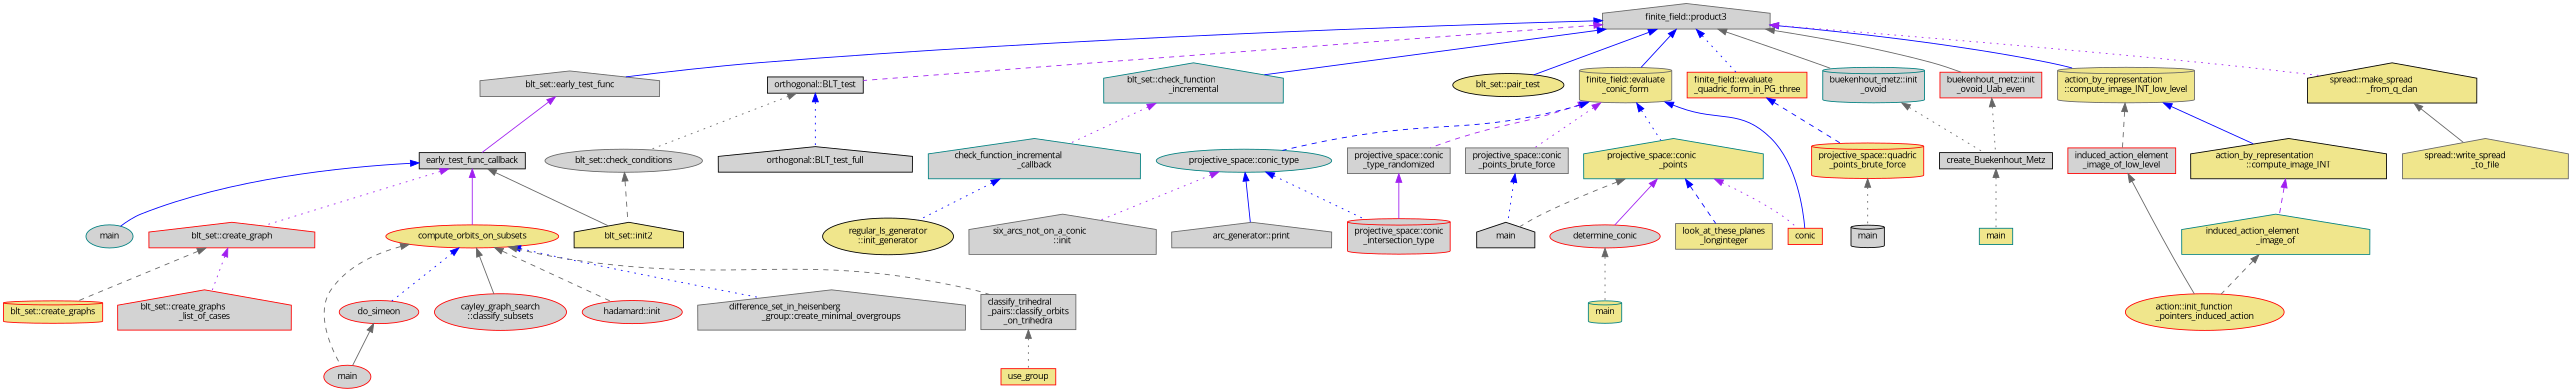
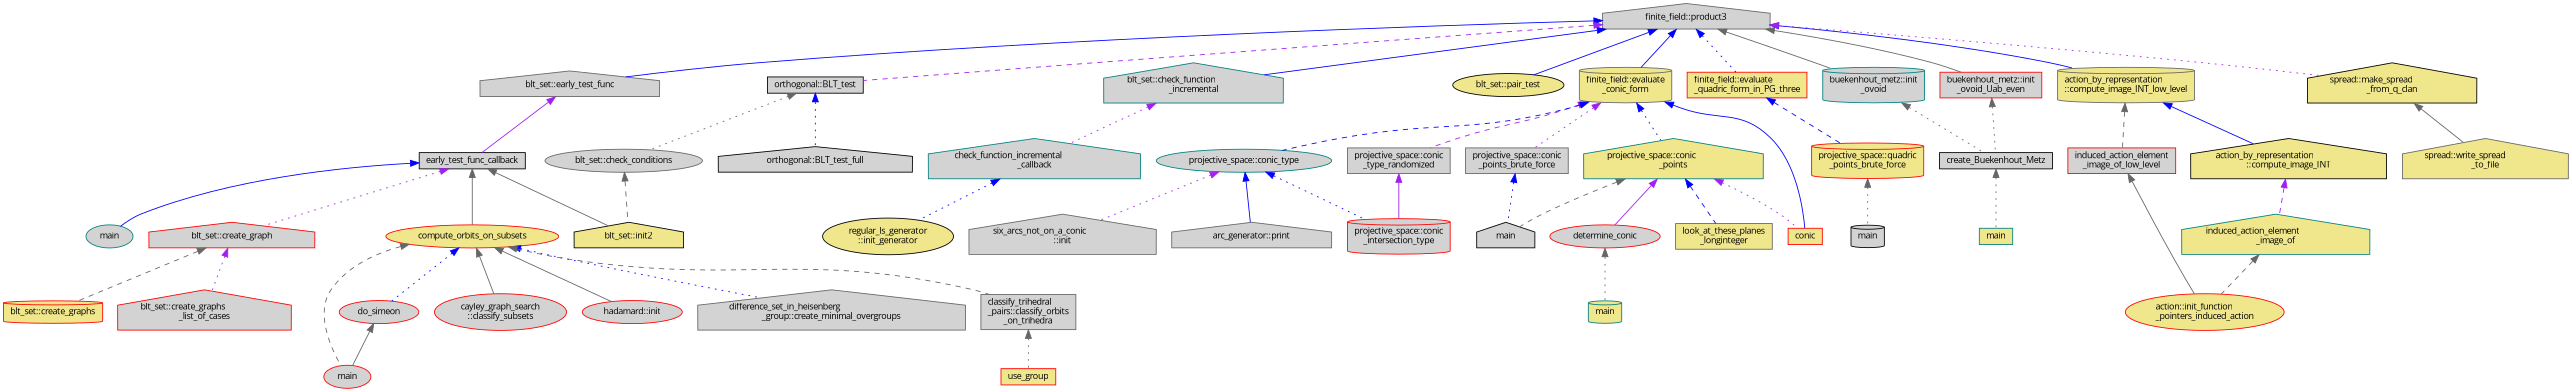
  digraph {
    fontname="Open Sans"
    rankdir=TB
    node [color=red fillcolor=lightgrey fontname="Open Sans" fontsize=10 shape=house style=filled]
    edge [color=gray40 dir=back fontname="Open Sans" fontsize=10 labelfontname=Helvetica labelfontsize=10 style=dotted]
    n1 [color=gray40 fontcolor=black height=0.2 label="finite_field::product3" width=0.4]
    n2 [color=gray40 height=0.2 label="blt_set::early_test_func" width=0.4]
    n3 [color=teal height=0.2 label="blt_set::check_function\l_incremental" width=0.4]
    n4 [color=black fillcolor=khaki height=0.2 label="blt_set::pair_test" shape=ellipse width=0.4]
    n5 [color=black height=0.2 label="orthogonal::BLT_test" shape=box width=0.4]
    n6 [color=gray40 fillcolor=khaki height=0.2 label="finite_field::evaluate\l_conic_form" shape=cylinder width=0.4]
    n7 [fillcolor=khaki height=0.2 label="finite_field::evaluate\l_quadric_form_in_PG_three" shape=box width=0.4]
    n8 [color=teal height=0.2 label="buekenhout_metz::init\l_ovoid" shape=cylinder width=0.4]
    n9 [height=0.2 label="buekenhout_metz::init\l_ovoid_Uab_even" shape=box width=0.4]
    n10 [color=gray40 fillcolor=khaki height=0.2 label="action_by_representation\l::compute_image_INT_low_level" shape=cylinder width=0.4]
    n11 [color=black fillcolor=khaki height=0.2 label="spread::make_spread\l_from_q_clan" width=0.4]
    n12 [color=black height=0.2 label=early_test_func_callback shape=box width=0.4]
    n13 [color=teal height=0.2 label="check_function_incremental\l_callback" width=0.4]
    n14 [color=gray40 height=0.2 label="blt_set::check_conditions" shape=ellipse width=0.4]
    n15 [color=black height=0.2 label="orthogonal::BLT_test_full" width=0.4]
    n16 [fillcolor=khaki height=0.2 label=conic shape=box width=0.4]
    n17 [color=gray40 height=0.2 label="projective_space::conic\l_points_brute_force" shape=box width=0.4]
    n18 [color=teal fillcolor=khaki height=0.2 label="projective_space::conic\l_points" width=0.4]
    n19 [color=gray40 height=0.2 label="projective_space::conic\l_type_randomized" shape=box width=0.4]
    n20 [color=teal height=0.2 label="projective_space::conic_type" shape=ellipse width=0.4]
    n21 [fillcolor=khaki height=0.2 label="projective_space::quadric\l_points_brute_force" shape=cylinder width=0.4]
    n22 [color=black height=0.2 label=create_Buekenhout_Metz shape=box width=0.4]
    n23 [height=0.2 label="induced_action_element\l_image_of_low_level" shape=box width=0.4]
    n24 [color=black fillcolor=khaki height=0.2 label="action_by_representation\l::compute_image_INT" width=0.4]
    n25 [color=gray40 fillcolor=khaki height=0.2 label="spread::write_spread\l_to_file" width=0.4]
    n26 [color=teal height=0.2 label=main shape=ellipse width=0.4]
    n27 [color=black fillcolor=khaki height=0.2 label="blt_set::init2" width=0.4]
    n28 [height=0.2 label="blt_set::create_graph" width=0.4]
    n29 [fillcolor=khaki height=0.2 label=compute_orbits_on_subsets shape=ellipse width=0.4]
    n30 [fillcolor=khaki height=0.2 label="blt_set::create_graphs" shape=cylinder width=0.4]
    n31 [height=0.2 label="blt_set::create_graphs\l_list_of_cases" width=0.4]
    n32 [height=0.2 label="cayley_graph_search\l::classify_subsets" shape=ellipse width=0.4]
    n33 [height=0.2 label="hadamard::init" shape=ellipse width=0.4]
    n34 [color=gray40 height=0.2 label="difference_set_in_heisenberg\l_group::create_minimal_overgroups" width=0.4]
    n35 [height=0.2 label=main shape=ellipse width=0.4]
    n36 [height=0.2 label=do_simeon shape=ellipse width=0.4]
    n37 [color=gray40 height=0.2 label="classify_trihedral\l_pairs::classify_orbits\l_on_trihedra" shape=box width=0.4]
    n38 [fillcolor=khaki height=0.2 label=use_group shape=box width=0.4]
    n39 [color=black fillcolor=khaki height=0.2 label="regular_ls_generator\l::init_generator" shape=ellipse width=0.4]
    n40 [color=black height=0.2 label=main width=0.4]
    n41 [color=gray40 fillcolor=khaki height=0.2 label="look_at_these_planes\l_longinteger" shape=box width=0.4]
    n42 [height=0.2 label=determine_conic shape=ellipse width=0.4]
    n43 [height=0.2 label="projective_space::conic\l_intersection_type" shape=cylinder width=0.4]
    n44 [color=gray40 height=0.2 label="arc_generator::print" width=0.4]
    n45 [color=gray40 height=0.2 label="six_arcs_not_on_a_conic\l::init" width=0.4]
    n46 [color=teal fillcolor=khaki height=0.2 label=main shape=cylinder width=0.4]
    n47 [color=black height=0.2 label=main shape=cylinder width=0.4]
    n48 [color=teal fillcolor=khaki height=0.2 label=main shape=box width=0.4]
    n49 [fillcolor=khaki height=0.2 label="action::init_function\l_pointers_induced_action" shape=ellipse width=0.4]
    n50 [color=teal fillcolor=khaki height=0.2 label="induced_action_element\l_image_of" width=0.4]
    n1 -> n2 [color=blue style=solid]
    n1 -> n3 [color=blue style=solid]
    n1 -> n4 [color=blue style=solid]
    n1 -> n5 [color=purple style=dashed]
    n1 -> n6 [color=blue style=solid]
    n1 -> n7 [color=blue]
    n1 -> n8 [style=solid]
    n1 -> n9 [style=solid]
    n1 -> n10 [color=blue style=solid]
    n1 -> n11 [color=purple]
    n2 -> n12 [color=purple style=solid]
    n3 -> n13 [color=purple]
    n5 -> n14
    n5 -> n15 [color=blue]
    n6 -> n16 [color=blue style=solid]
    n6 -> n17 [color=purple]
    n6 -> n18 [color=blue]
    n6 -> n19 [color=purple style=dashed]
    n6 -> n20 [color=blue style=dashed]
    n7 -> n21 [color=blue style=dashed]
    n8 -> n22
    n9 -> n22
    n10 -> n23 [style=dashed]
    n10 -> n24 [color=blue style=solid]
    n11 -> n25 [style=solid]
    n12 -> n26 [color=blue style=solid]
    n12 -> n27 [style=solid]
    n12 -> n28 [color=purple]
-   n12 -> n29 [color=purple style=solid]
+   n12 -> n29 [style=solid]
    n13 -> n39 [color=blue]
    n14 -> n27 [style=dashed]
    n17 -> n40 [color=blue]
    n18 -> n16 [color=purple]
    n18 -> n40 [style=dashed]
    n18 -> n41 [color=blue style=dashed]
    n18 -> n42 [color=purple style=solid]
    n19 -> n43 [color=purple style=solid]
    n20 -> n43 [color=blue]
    n20 -> n44 [color=blue style=solid]
    n20 -> n45 [color=purple]
    n21 -> n47
    n22 -> n48
    n23 -> n49 [style=solid]
    n24 -> n50 [color=purple style=dashed]
    n28 -> n30 [style=dashed]
    n28 -> n31 [color=purple]
    n29 -> n32 [style=solid]
-   n29 -> n33 [style=dashed]
+   n29 -> n33 [style=solid]
    n29 -> n34 [color=blue]
    n29 -> n35 [style=dashed]
    n29 -> n36 [color=blue]
    n29 -> n37 [style=dashed]
    n36 -> n35 [style=solid]
    n37 -> n38
    n42 -> n46
    n50 -> n49 [style=dashed]
  }
